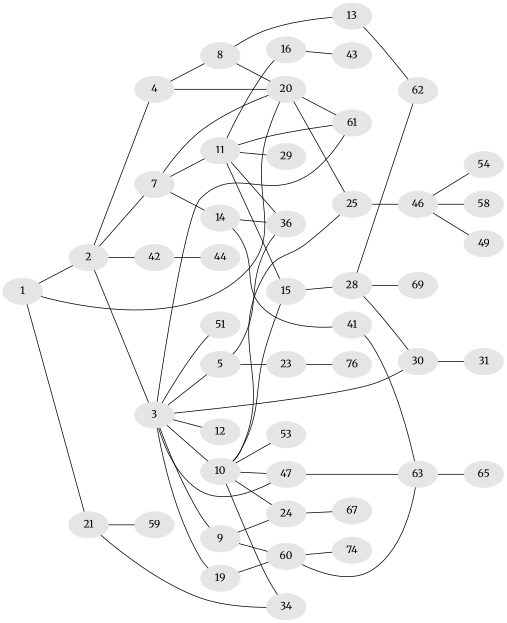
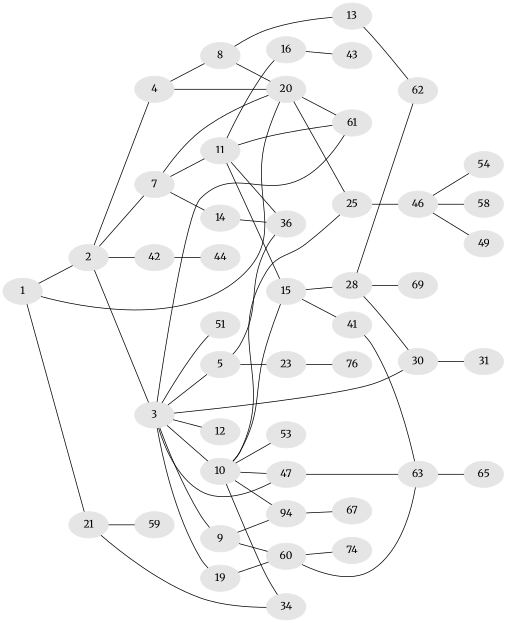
  graph {
    fontname=Merriweather
    rankdir=LR
    node [color=gray90 fontname=Merriweather style=filled]
    edge [fontname=Merriweather]
    1 [super="+17"]
    2 [super="+71"]
    20 [super="+26"]
    21 [super="+35"]
    3 [super="+6"]
    4 [super="+77"]
    7
    42 [super="+72"]
    61 [super="+68"]
    25 [super="+38"]
    34
    59
    5 [super="+33"]
    9 [super="+75"]
    10 [super="+18"]
    12 [super="+52"]
    19 [super="+22"]
    30 [super="+40"]
    47 [super="+64"]
    n20 [label=51]
    8 [super="+45"]
    11 [super="+55"]
    14 [super="+66"]
    44
    23
    36 [super="+51"]
-   24 [super="+27"]
+   24 [super="+27" label=94]
    60 [super="+70"]
    15 [super="+37"]
    53
    31
    63 [super="+73"]
    13 [super="+57"]
    76
    16
-   29
    41
    62
    67
    74
    28 [super="+39"]
    46 [super="+48"]
    43 [super="+50"]
    69
    49
    54
    58
    65
    1 -- 2
    1 -- 20
    1 -- 21
    2 -- 3
    2 -- 4
    2 -- 7
    2 -- 42
    20 -- 61
    20 -- 25
    21 -- 34
    21 -- 59
    3 -- 61
    3 -- 5
    3 -- 9
    3 -- 10
    3 -- 12
    3 -- 19
    3 -- 30
    3 -- 47
    3 -- n20
    4 -- 20
    4 -- 8
    7 -- 20
    7 -- 11
    7 -- 14
    42 -- 44
    25 -- 46
    5 -- 23
    5 -- 36
    9 -- 24
    9 -- 60
    10 -- 25
    10 -- 34
    10 -- 47
    10 -- 24
    10 -- 15
    10 -- 53
    19 -- 60
    30 -- 31
    47 -- 63
    8 -- 20
    8 -- 13
    11 -- 61
    11 -- 36
    11 -- 15
    11 -- 16
-   11 -- 29
    14 -- 36
-   14 -- 41
+   15 -- 41
    23 -- 76
    24 -- 67
    60 -- 63
    60 -- 74
    15 -- 28
    63 -- 65
    13 -- 62
    16 -- 43
    41 -- 63
    28 -- 30
    28 -- 62
    28 -- 69
    46 -- 49
    46 -- 54
    46 -- 58
  }
